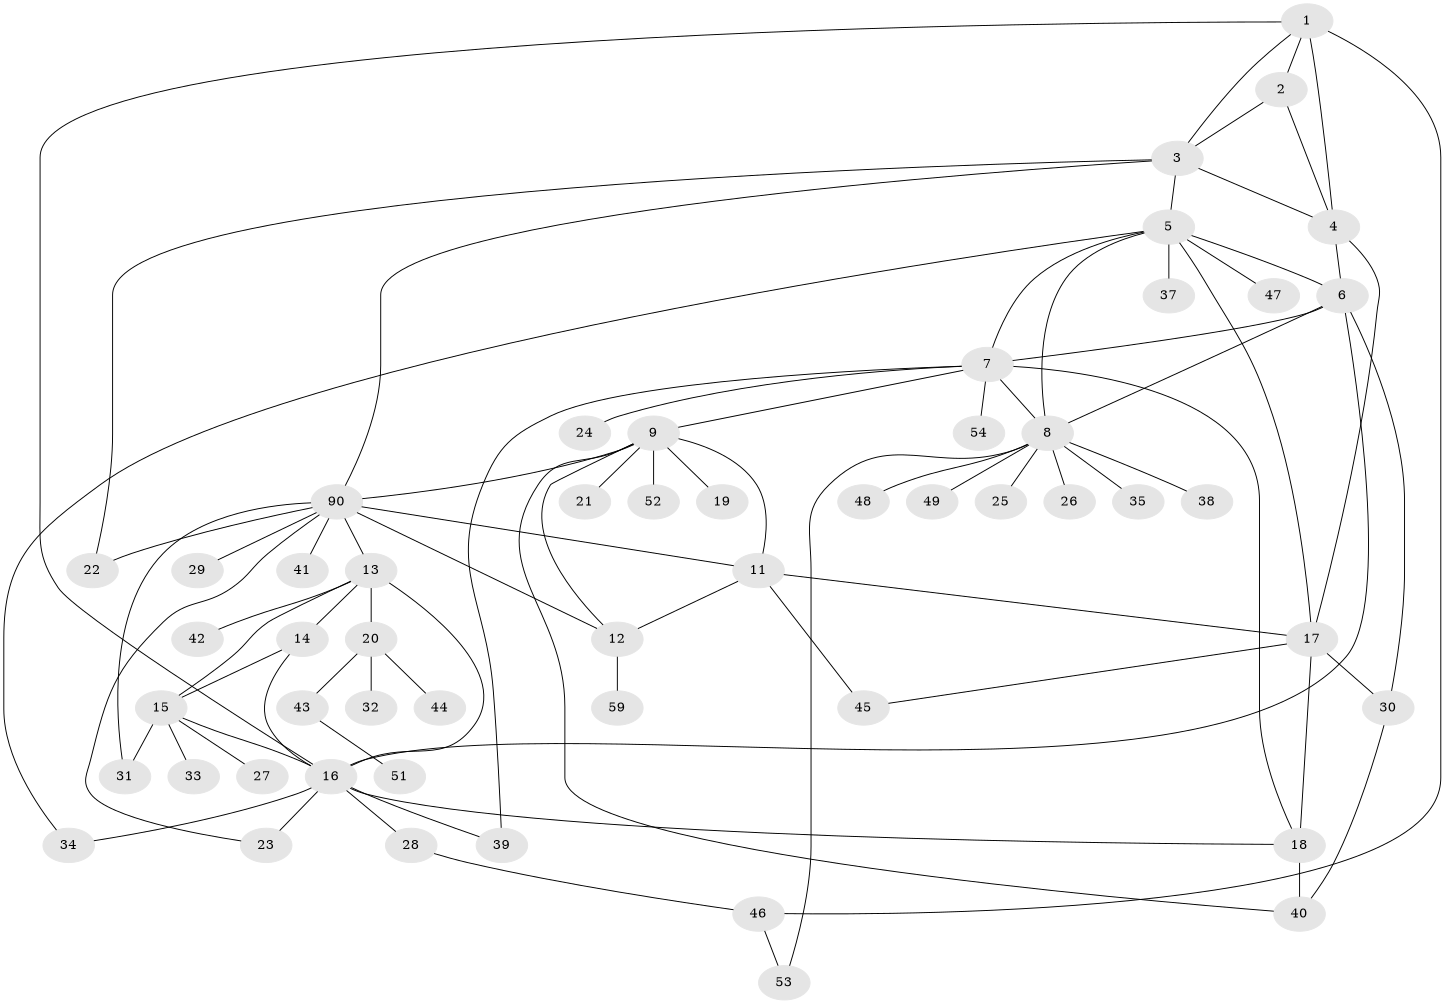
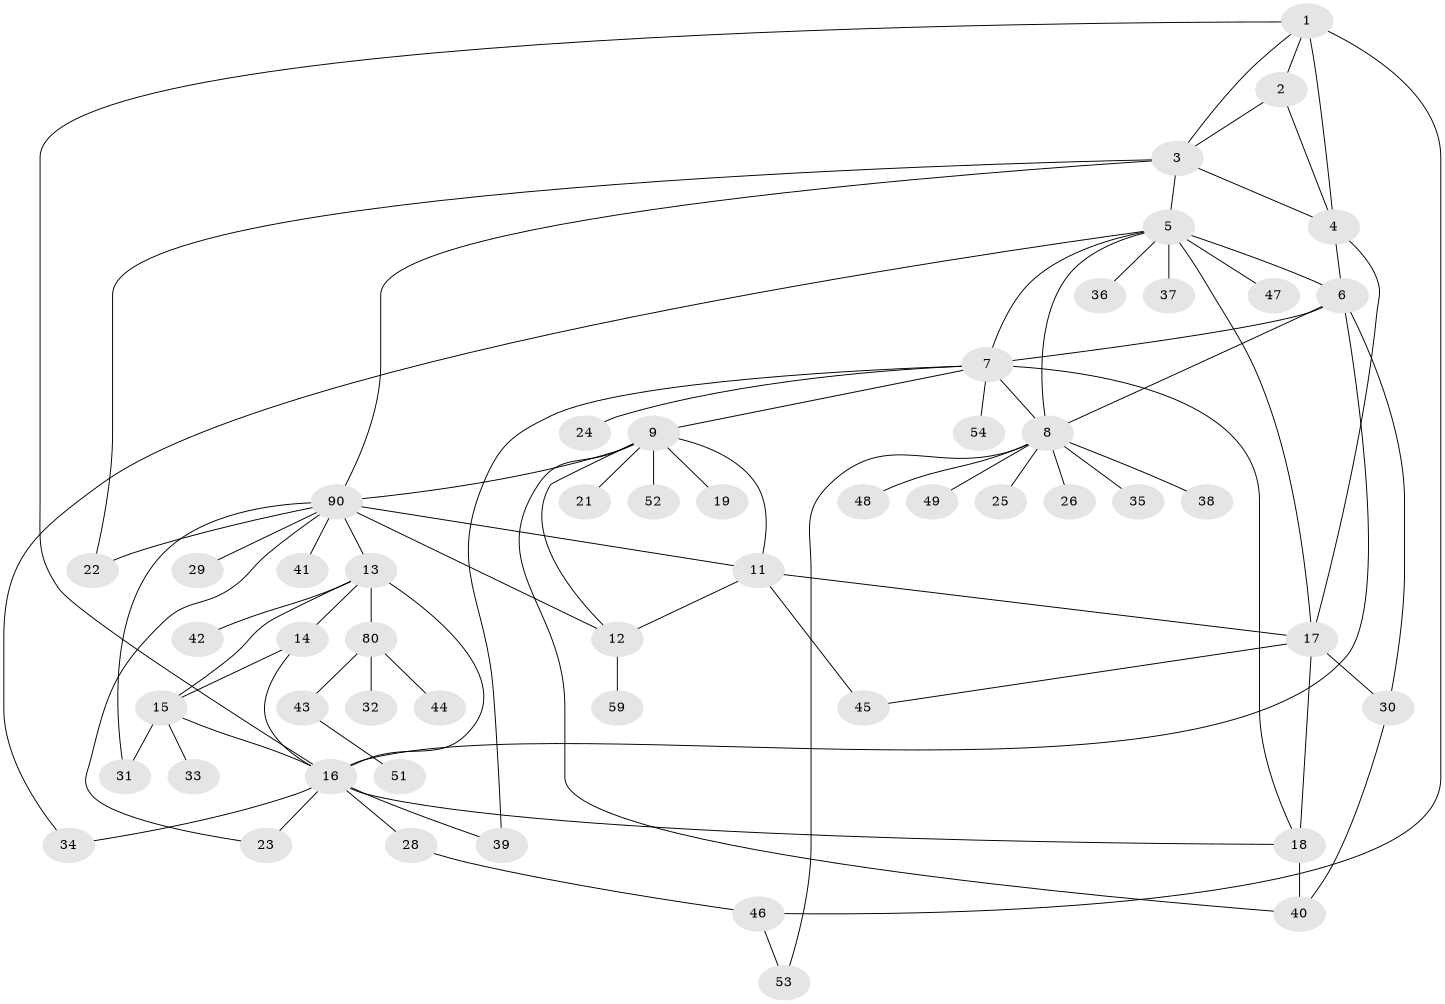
  graph {
    node [color=gray90 style=filled]
    edge [weight=1.0]
    1
    2
    3
    4
    16
    46
    5
    n8 [label=90]
    22
    6
    17
    34
    18
    39
    23
    28
    53
    7
    8
+   36
    37
    47
    11
    12
    13
    29
    31
    41
    30
    45
    9
    24
    54
    25
    26
    35
    38
    48
    49
    19
    21
    40
    52
    n44 [label=59]
    14
    15
-   20
+   20 [label=80]
    42
-   27
    33
    32
    43
    44
    51
    1 -- 2
    1 -- 3
    1 -- 4
    1 -- 16
    1 -- 46 [weight=2.0]
    2 -- 3
    2 -- 4
    3 -- 4
    3 -- 5
    3 -- n8
    3 -- 22
    4 -- 6
    4 -- 17
    16 -- 34
    16 -- 18
    16 -- 39
    16 -- 23
    16 -- 28
    46 -- 53
    5 -- 6
    5 -- 17
    5 -- 34
    5 -- 7
    5 -- 8
+   5 -- 36
    5 -- 37
    5 -- 47
    n8 -- 22
    n8 -- 23
    n8 -- 11
    n8 -- 12
    n8 -- 13
    n8 -- 29
    n8 -- 31
    n8 -- 41
    6 -- 16
    6 -- 7
    6 -- 8
    6 -- 30
    17 -- 18 [weight=3.0]
    17 -- 30
    17 -- 45
    18 -- 40
    28 -- 46
    7 -- 18
    7 -- 39
    7 -- 8
    7 -- 9
    7 -- 24
    7 -- 54
    8 -- 53
    8 -- 25
    8 -- 26
    8 -- 35
    8 -- 38
    8 -- 48
    8 -- 49
    11 -- 17
    11 -- 12
    11 -- 45 [weight=3.0]
    12 -- n44
    13 -- 16
    13 -- 14
    13 -- 15
    13 -- 20
    13 -- 42
    30 -- 40
    9 -- n8
    9 -- 11
    9 -- 12
    9 -- 19
    9 -- 21
    9 -- 40
    9 -- 52
    14 -- 16
    14 -- 15
    15 -- 16
    15 -- 31
-   15 -- 27
    15 -- 33
    20 -- 32
    20 -- 43
    20 -- 44
    43 -- 51
  }
